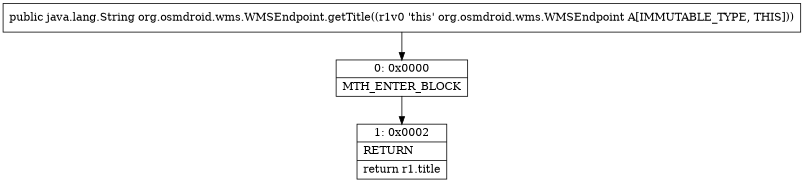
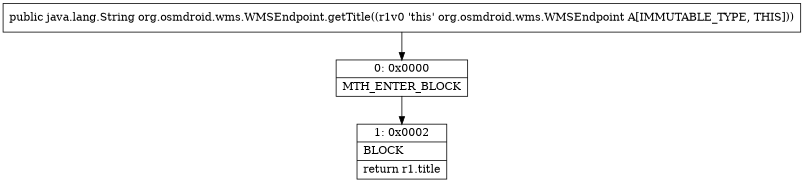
  digraph {
    node [shape=record]
    n1 [label="{0\:\ 0x0000|MTH_ENTER_BLOCK\l}"]
-   n2 [label="{1\:\ 0x0002|RETURN\l|return r1.title\l}"]
+   n2 [label="{1\:\ 0x0002|BLOCK\l|return r1.title\l}"]
    n3 [label="{public java.lang.String org.osmdroid.wms.WMSEndpoint.getTitle((r1v0 'this' org.osmdroid.wms.WMSEndpoint A[IMMUTABLE_TYPE, THIS])) }"]
    n1 -> n2
    n3 -> n1
  }
